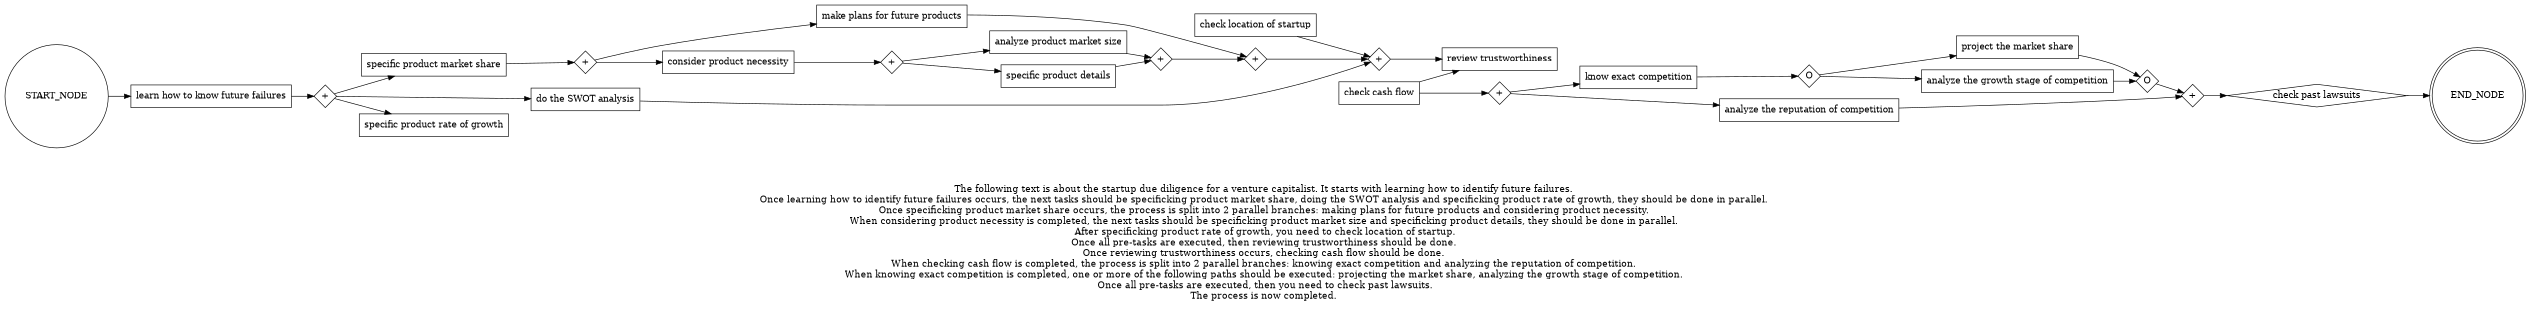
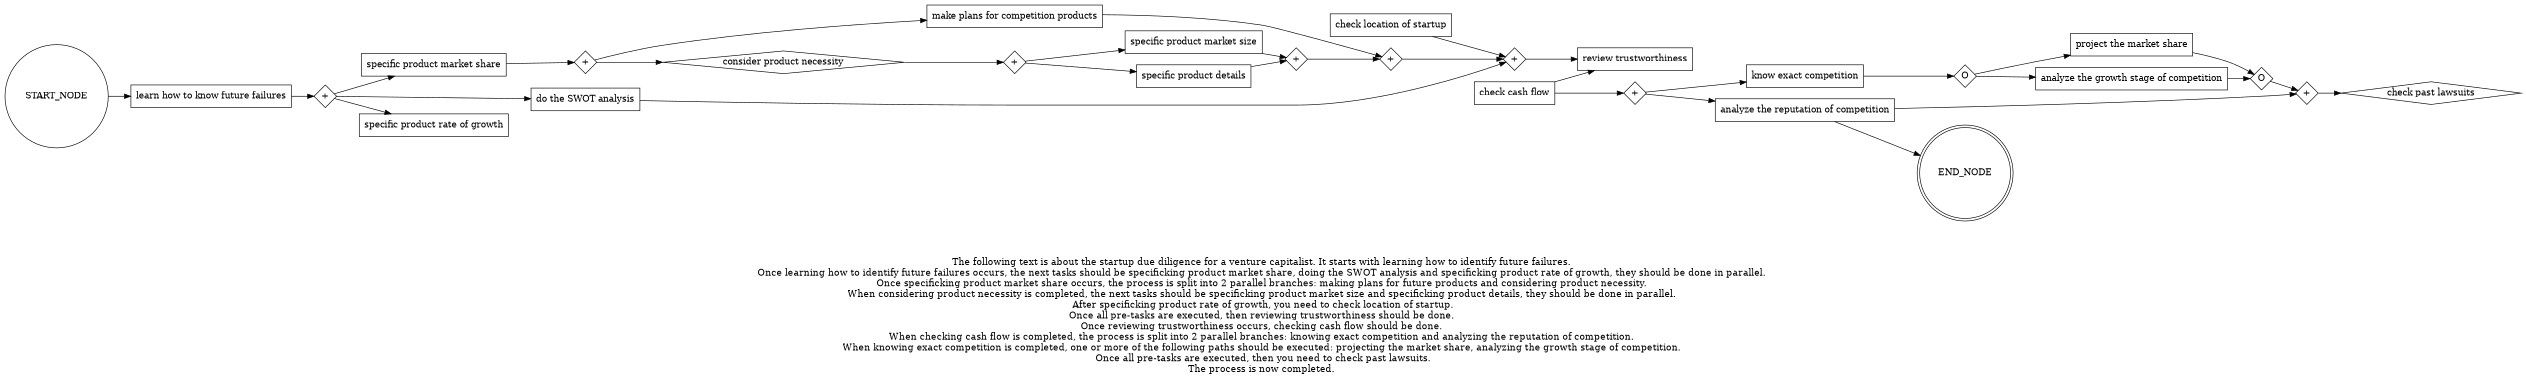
  digraph {
    fontsize=15
    label="\n\n\nThe following text is about the startup due diligence for a venture capitalist. It starts with learning how to identify future failures. \nOnce learning how to identify future failures occurs, the next tasks should be specificking product market share, doing the SWOT analysis and specificking product rate of growth, they should be done in parallel. \nOnce specificking product market share occurs, the process is split into 2 parallel branches: making plans for future products and considering product necessity. \nWhen considering product necessity is completed, the next tasks should be specificking product market size and specificking product details, they should be done in parallel. \nAfter specificking product rate of growth, you need to check location of startup.\nOnce all pre-tasks are executed, then reviewing trustworthiness should be done. \nOnce reviewing trustworthiness occurs, checking cash flow should be done. \nWhen checking cash flow is completed, the process is split into 2 parallel branches: knowing exact competition and analyzing the reputation of competition. \nWhen knowing exact competition is completed, one or more of the following paths should be executed: projecting the market share, analyzing the growth stage of competition. \nOnce all pre-tasks are executed, then you need to check past lawsuits.\nThe process is now completed. \n"
    rankdir=LR
    node [shape=box]
    n1 [label="learn how to know future failures"]
    n2 [fixedsize=true label="+" shape=diamond width=0.5]
    "specific product market share"
    "do the SWOT analysis"
    "specific product rate of growth"
    n6 [fixedsize=true label="+" shape=diamond width=0.5]
    n7 [fixedsize=true label="+" shape=diamond width=0.5]
    "check location of startup"
-   "make plans for future products"
-   "consider product necessity"
+   "make plans for future products" [label="make plans for competition products"]
+   "consider product necessity" [shape=diamond]
    n11 [fixedsize=true label="+" shape=diamond width=0.5]
    n12 [fixedsize=true label="+" shape=diamond width=0.5]
-   "specific product market size" [label="analyze product market size"]
+   "specific product market size"
    "specific product details"
    n15 [fixedsize=true label="+" shape=diamond width=0.5]
    "review trustworthiness"
    "check cash flow"
    n18 [fixedsize=true label="+" shape=diamond width=0.5]
    "know exact competition"
    "analyze the reputation of competition"
    n21 [fixedsize=true label=O shape=diamond width=0.5]
    n22 [fixedsize=true label="+" shape=diamond width=0.5]
    "project the market share"
    "analyze the growth stage of competition"
    n25 [fixedsize=true label=O shape=diamond width=0.5]
    "check past lawsuits" [shape=diamond]
    END_NODE [shape=doublecircle width=0.2]
    START_NODE [shape=circle width=0.3]
    subgraph sub_1 {
      n1
      n2
      "specific product market share"
      "do the SWOT analysis"
      "specific product rate of growth"
      n6
      n7
      "check location of startup"
      "make plans for future products"
      "consider product necessity"
      n11
      n12
      "specific product market size"
      "specific product details"
      n15
      "review trustworthiness"
      "check cash flow"
      n18
      "know exact competition"
      "analyze the reputation of competition"
      n21
      n22
      "project the market share"
      "analyze the growth stage of competition"
      n25
      "check past lawsuits"
    }
    n1 -> n2
    n2 -> "specific product market share"
    n2 -> "do the SWOT analysis"
    n2 -> "specific product rate of growth"
    "specific product market share" -> n6
    "do the SWOT analysis" -> n7
    n6 -> "make plans for future products"
    n6 -> "consider product necessity"
    n7 -> "review trustworthiness"
    "check location of startup" -> n7
    "make plans for future products" -> n11
    "consider product necessity" -> n12
    n11 -> n7
    n12 -> "specific product market size"
    n12 -> "specific product details"
    "specific product market size" -> n15
    "specific product details" -> n15
    n15 -> n11
    "check cash flow" -> "review trustworthiness"
    "check cash flow" -> n18
    n18 -> "know exact competition"
    n18 -> "analyze the reputation of competition"
    "know exact competition" -> n21
    "analyze the reputation of competition" -> n22
    n21 -> "project the market share"
    n21 -> "analyze the growth stage of competition"
    n22 -> "check past lawsuits"
    "project the market share" -> n25
    "analyze the growth stage of competition" -> n25
    n25 -> n22
-   "check past lawsuits" -> END_NODE
+   "analyze the reputation of competition" -> END_NODE
    START_NODE -> n1
  }
